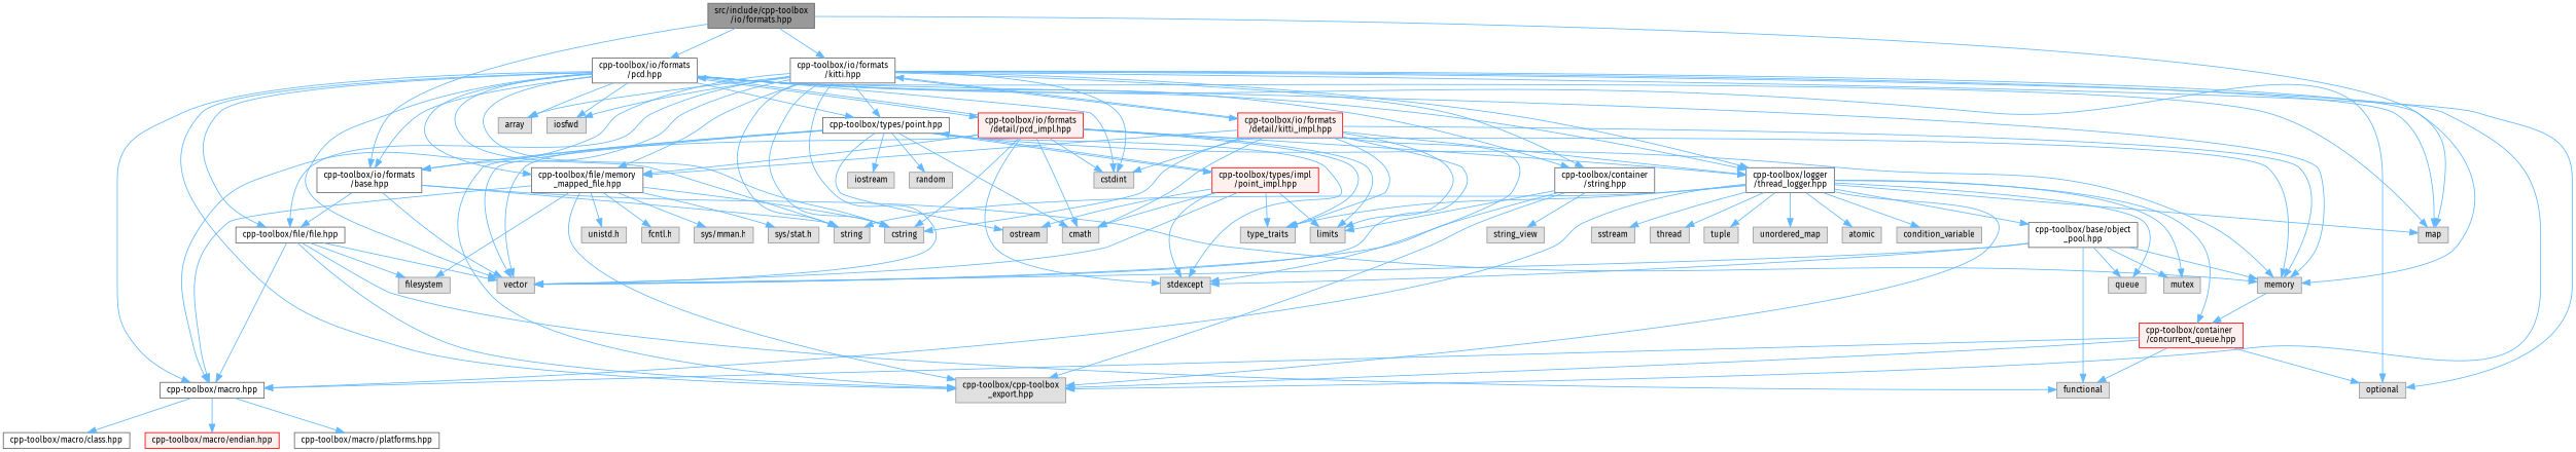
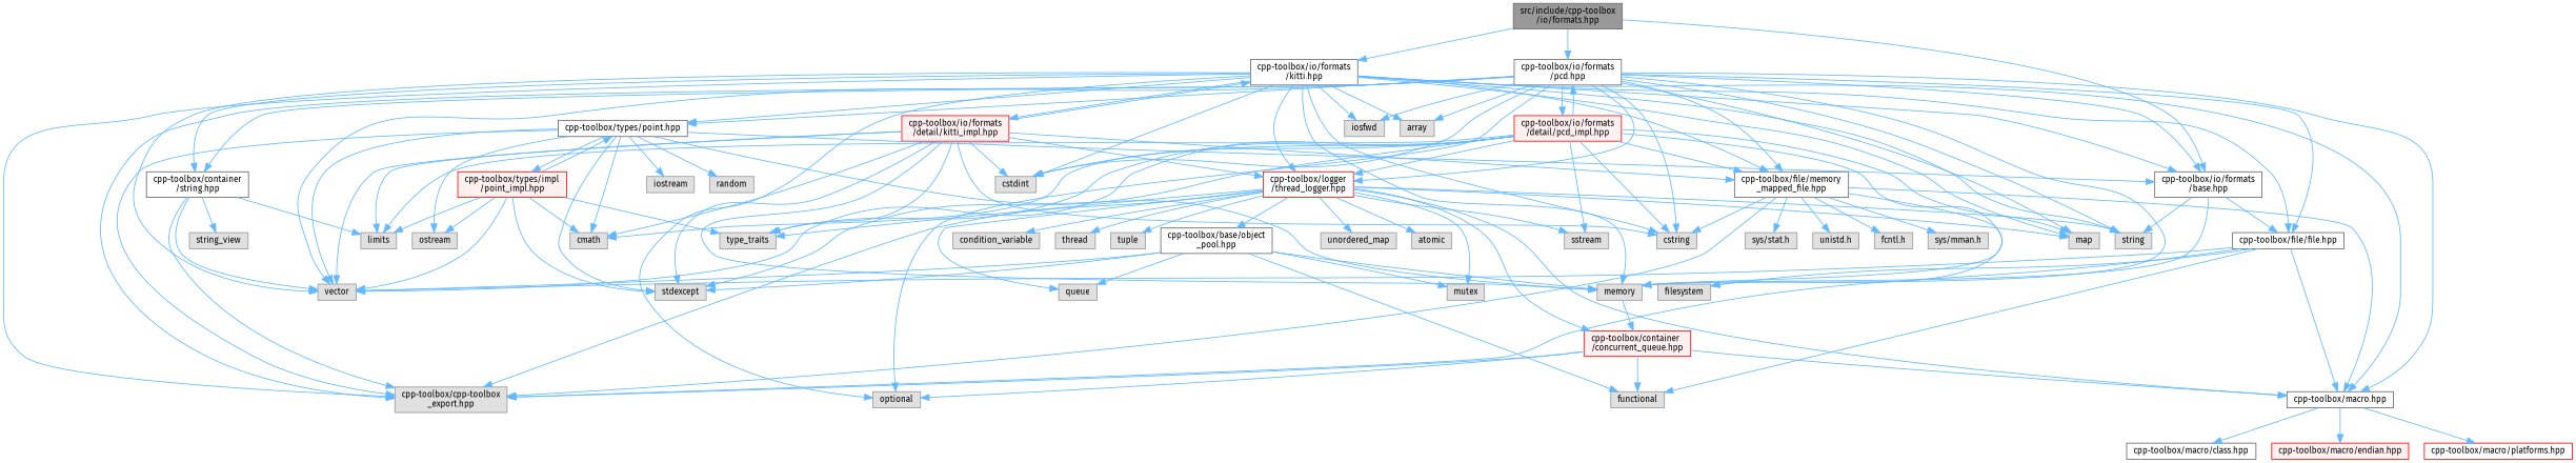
  digraph {
    fontname="Fira Sans"
    node [color=grey60 fillcolor="#E0E0E0" fontname="Fira Sans" fontsize=10 shape=box style=filled]
    edge [color=steelblue1 fontname="Fira Sans" fontsize=10 labelfontname=Helvetica labelfontsize=10 style=solid]
    n1 [color=gray40 fillcolor=grey60 fontcolor=black height=0.2 label="src/include/cpp-toolbox\l/io/formats.hpp" width=0.4]
    n2 [color=grey40 fillcolor=white height=0.2 label="cpp-toolbox/io/formats\l/base.hpp" width=0.4]
    n3 [color=grey40 fillcolor=white height=0.2 label="cpp-toolbox/io/formats\l/kitti.hpp" width=0.4]
    n4 [color=grey40 fillcolor=white height=0.2 label="cpp-toolbox/io/formats\l/pcd.hpp" width=0.4]
    n5 [height=0.2 label=memory width=0.4]
    n6 [height=0.2 label=string width=0.4]
    n7 [height=0.2 label=vector width=0.4]
    n8 [color=grey40 fillcolor=white height=0.2 label="cpp-toolbox/file/file.hpp" width=0.4]
    n9 [height=0.2 label="cpp-toolbox/cpp-toolbox\l_export.hpp" width=0.4]
    n10 [color=grey40 fillcolor=white height=0.2 label="cpp-toolbox/macro.hpp" width=0.4]
    n11 [height=0.2 label=array width=0.4]
    n12 [height=0.2 label=cstdint width=0.4]
    n13 [height=0.2 label=cstring width=0.4]
    n14 [height=0.2 label=iosfwd width=0.4]
    n15 [height=0.2 label=map width=0.4]
    n16 [height=0.2 label=optional width=0.4]
    n17 [color=grey40 fillcolor=white height=0.2 label="cpp-toolbox/container\l/string.hpp" width=0.4]
    n18 [color=grey40 fillcolor=white height=0.2 label="cpp-toolbox/file/memory\l_mapped_file.hpp" width=0.4]
-   n19 [color=grey40 fillcolor=white height=0.2 label="cpp-toolbox/logger\l/thread_logger.hpp" width=0.4]
+   n19 [color=red fillcolor=white height=0.2 label="cpp-toolbox/logger\l/thread_logger.hpp" width=0.4]
    n20 [color=grey40 fillcolor=white height=0.2 label="cpp-toolbox/types/point.hpp" width=0.4]
    n21 [color=red fillcolor="#FFF0F0" height=0.2 label="cpp-toolbox/io/formats\l/detail/kitti_impl.hpp" width=0.4]
    n22 [color=red fillcolor="#FFF0F0" height=0.2 label="cpp-toolbox/io/formats\l/detail/pcd_impl.hpp" width=0.4]
    n23 [color=red fillcolor="#FFF0F0" height=0.2 label="cpp-toolbox/container\l/concurrent_queue.hpp" width=0.4]
    n24 [height=0.2 label=filesystem width=0.4]
    n25 [height=0.2 label=functional width=0.4]
    n26 [color=grey40 fillcolor=white height=0.2 label="cpp-toolbox/macro/class.hpp" width=0.4]
    n27 [color=red fillcolor="#FFF0F0" height=0.2 label="cpp-toolbox/macro/endian.hpp" width=0.4]
-   n28 [color=grey40 fillcolor=white height=0.2 label="cpp-toolbox/macro/platforms.hpp" width=0.4]
+   n28 [color=red fillcolor=white height=0.2 label="cpp-toolbox/macro/platforms.hpp" width=0.4]
    n29 [height=0.2 label=limits width=0.4]
    n30 [height=0.2 label=string_view width=0.4]
    n31 [height=0.2 label="fcntl.h" width=0.4]
    n32 [height=0.2 label="sys/mman.h" width=0.4]
    n33 [height=0.2 label="sys/stat.h" width=0.4]
    n34 [height=0.2 label="unistd.h" width=0.4]
    n35 [height=0.2 label=atomic width=0.4]
    n36 [height=0.2 label=condition_variable width=0.4]
    n37 [height=0.2 label=mutex width=0.4]
    n38 [height=0.2 label=queue width=0.4]
    n39 [height=0.2 label=sstream width=0.4]
    n40 [height=0.2 label=thread width=0.4]
    n41 [height=0.2 label=tuple width=0.4]
    n42 [height=0.2 label=type_traits width=0.4]
    n43 [height=0.2 label=unordered_map width=0.4]
    n44 [color=grey40 fillcolor=white height=0.2 label="cpp-toolbox/base/object\l_pool.hpp" width=0.4]
    n45 [height=0.2 label=stdexcept width=0.4]
    n46 [height=0.2 label=cmath width=0.4]
    n47 [height=0.2 label=iostream width=0.4]
    n48 [height=0.2 label=ostream width=0.4]
    n49 [height=0.2 label=random width=0.4]
    n50 [color=red fillcolor="#FFF0F0" height=0.2 label="cpp-toolbox/types/impl\l/point_impl.hpp" width=0.4]
    n1 -> n2
    n1 -> n3
    n1 -> n4
    n2 -> n5
    n2 -> n6
-   n2 -> n7
    n2 -> n8
    n3 -> n2
    n3 -> n5
    n3 -> n6
    n3 -> n7
    n3 -> n8
    n3 -> n9
    n3 -> n10
    n3 -> n11
    n3 -> n12
    n3 -> n13
    n3 -> n14
    n3 -> n15
    n3 -> n16
    n3 -> n17
    n3 -> n18
    n3 -> n19
    n3 -> n20
    n3 -> n21
    n4 -> n2
    n4 -> n5
    n4 -> n6
    n4 -> n7
    n4 -> n8
    n4 -> n9
    n4 -> n10
    n4 -> n11
    n4 -> n12
    n4 -> n13
    n4 -> n14
    n4 -> n15
    n4 -> n16
    n4 -> n17
    n4 -> n18
    n4 -> n19
    n4 -> n20
    n4 -> n22
    n5 -> n23
    n8 -> n7
    n8 -> n9
    n8 -> n10
    n8 -> n24
    n8 -> n25
    n10 -> n26
    n10 -> n27
    n10 -> n28
    n17 -> n7
    n17 -> n9
    n17 -> n29
    n17 -> n30
    n18 -> n9
    n18 -> n10
    n18 -> n13
    n18 -> n24
    n18 -> n31
    n18 -> n32
    n18 -> n33
    n18 -> n34
    n19 -> n6
    n19 -> n9
    n19 -> n10
    n19 -> n15
    n19 -> n23
    n19 -> n35
    n19 -> n36
    n19 -> n37
    n19 -> n38
    n19 -> n39
    n19 -> n40
    n19 -> n41
    n19 -> n42
    n19 -> n43
    n19 -> n44
    n20 -> n2
    n20 -> n5
    n20 -> n7
    n20 -> n9
    n20 -> n45
    n20 -> n46
    n20 -> n47
    n20 -> n48
    n20 -> n49
    n20 -> n50
    n21 -> n3
    n21 -> n5
    n21 -> n7
    n21 -> n12
    n21 -> n13
    n21 -> n18
    n21 -> n19
    n21 -> n29
    n21 -> n42
    n21 -> n45
    n21 -> n46
    n22 -> n4
    n22 -> n5
    n22 -> n7
    n22 -> n12
    n22 -> n13
-   n1 -> n15
+   n22 -> n15
    n22 -> n18
    n22 -> n19
    n22 -> n29
+   n22 -> n39
    n22 -> n42
    n22 -> n45
    n22 -> n46
    n23 -> n9
    n23 -> n10
    n23 -> n16
    n23 -> n25
    n44 -> n5
    n44 -> n7
    n44 -> n25
    n44 -> n37
    n44 -> n38
    n44 -> n45
    n50 -> n7
    n50 -> n20
    n50 -> n29
    n50 -> n42
    n50 -> n45
    n50 -> n46
    n50 -> n48
  }
